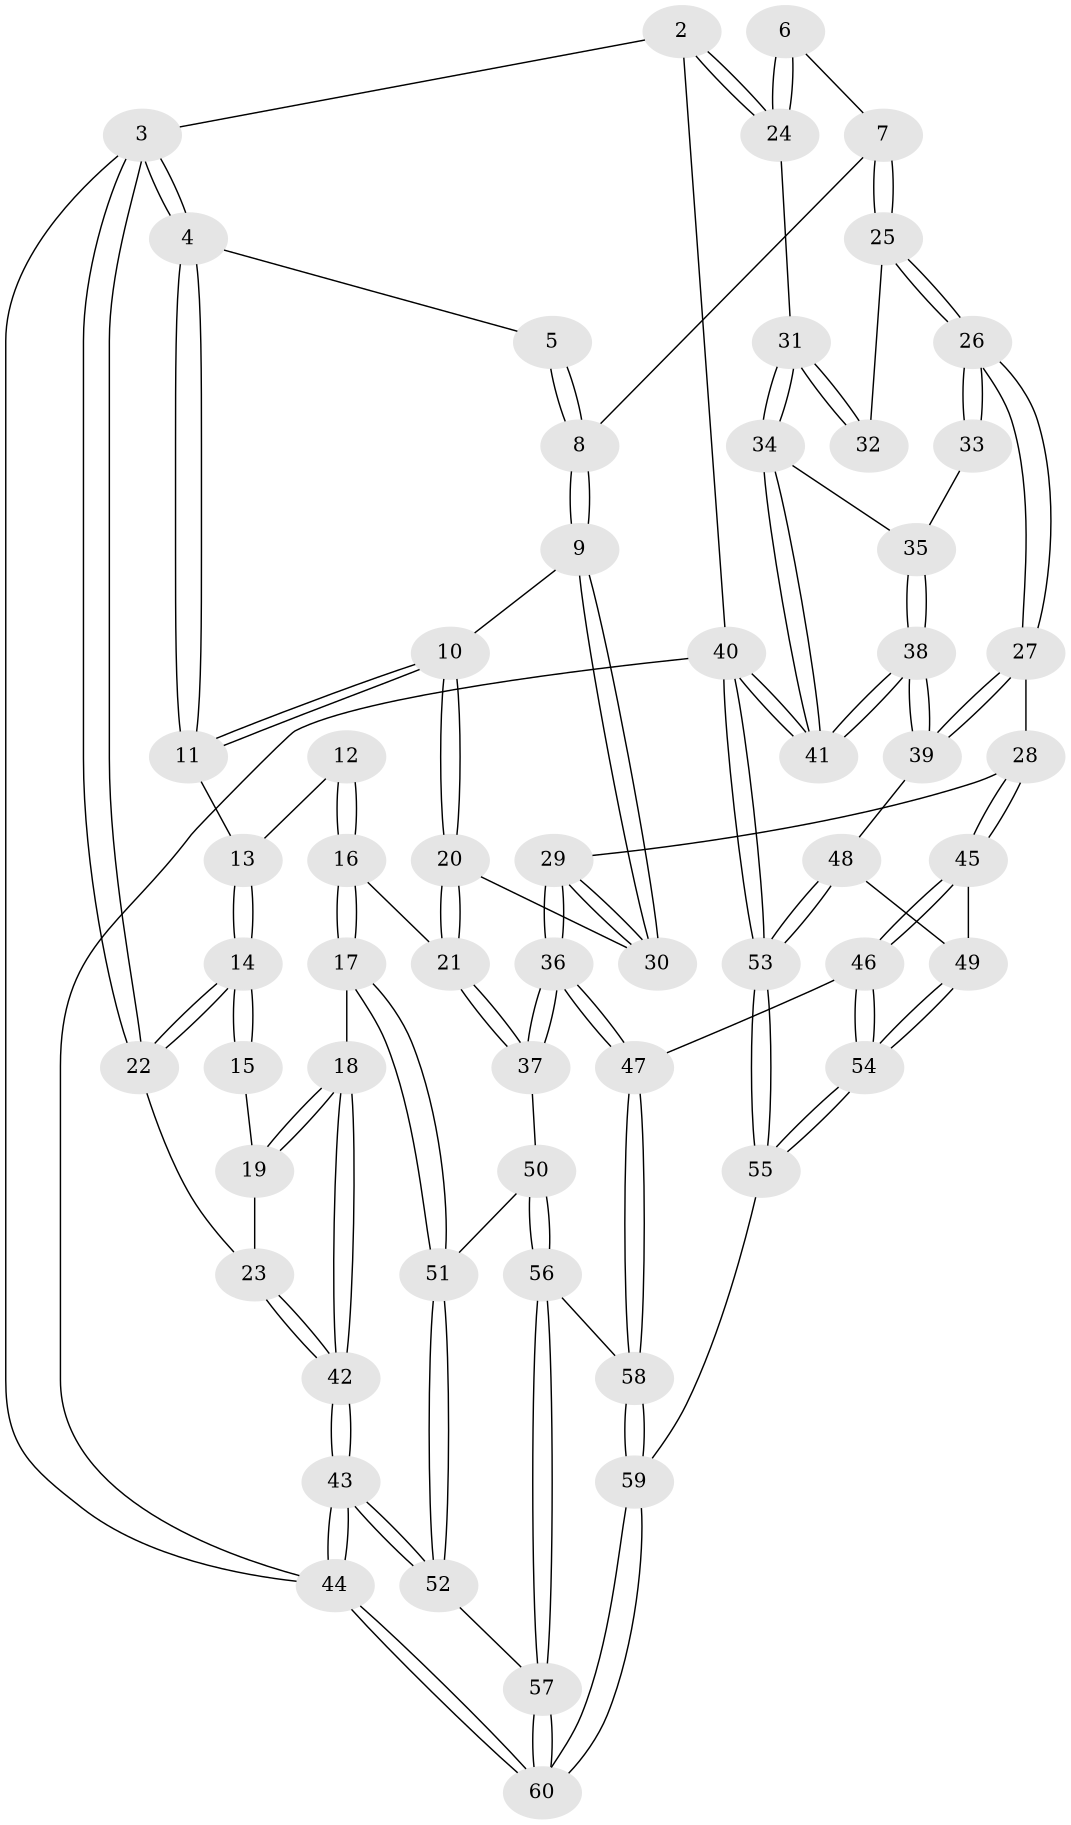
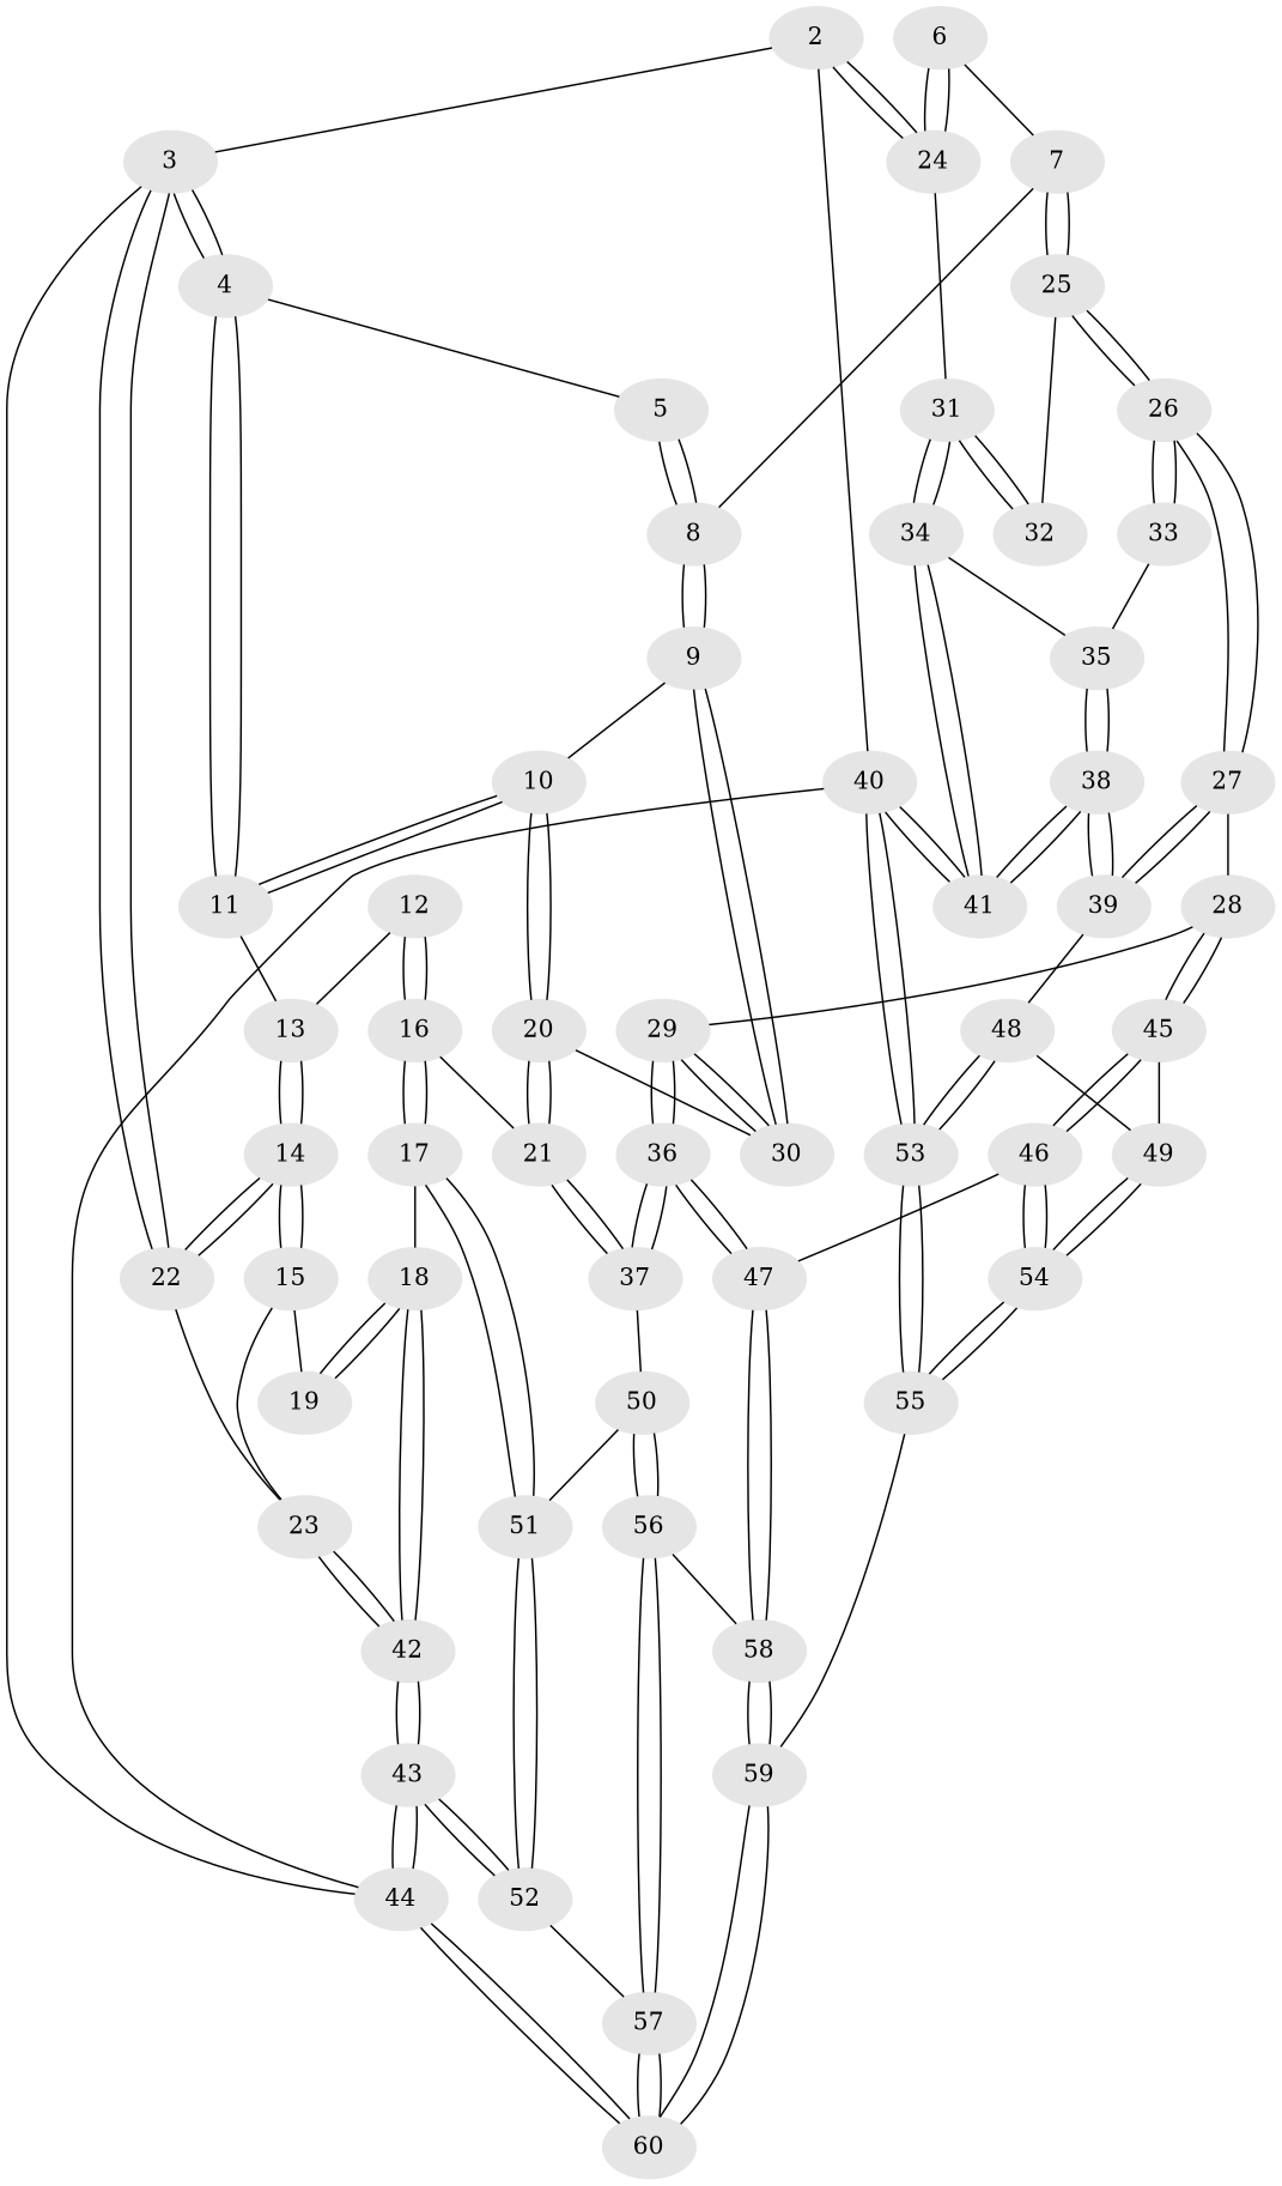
  graph {
    node [color=gray90 style=filled]
    2
    3
    24
    40
    6
    7
    4
    22
    44
    31
    41
    53
    5
    11
    23
    60
    8
    13
    9
    25
    26
    32
    10
    30
    20
    21
    14
    12
    16
    17
    15
    19
    18
    51
    37
    42
    52
    43
    50
    34
    27
    33
    28
    39
    35
    29
    45
    48
    36
    46
    49
    47
    38
    58
    56
    55
    57
    54
    59
    2 -- 3
    2 -- 24
    2 -- 24
    2 -- 40
    3 -- 4
    3 -- 4
    3 -- 22
    3 -- 22
    3 -- 44
    24 -- 31
    40 -- 44
    40 -- 41
    40 -- 41
    40 -- 53
    40 -- 53
    6 -- 24
    6 -- 24
    6 -- 7
    7 -- 8
    7 -- 25
    7 -- 25
    4 -- 5
    4 -- 11
    4 -- 11
    22 -- 23
    44 -- 60
    44 -- 60
    31 -- 32
    31 -- 32
    31 -- 34
    31 -- 34
    53 -- 55
    53 -- 55
    5 -- 8
    5 -- 8
    11 -- 13
    23 -- 42
    23 -- 42
    8 -- 9
    8 -- 9
    13 -- 14
    13 -- 14
    9 -- 10
    9 -- 30
    9 -- 30
    25 -- 26
    25 -- 26
    25 -- 32
    26 -- 27
    26 -- 27
    26 -- 33
    26 -- 33
    10 -- 11
    10 -- 11
    10 -- 20
    10 -- 20
    20 -- 30
    20 -- 21
    20 -- 21
    21 -- 37
    21 -- 37
    14 -- 22
    14 -- 22
    14 -- 15
    14 -- 15
    12 -- 13
    12 -- 16
    12 -- 16
    16 -- 21
    16 -- 17
    16 -- 17
    17 -- 18
    17 -- 51
    17 -- 51
    15 -- 19
-   19 -- 23
+   15 -- 23
    18 -- 19
    18 -- 19
    18 -- 42
    18 -- 42
    51 -- 52
    51 -- 52
    37 -- 50
    42 -- 43
    42 -- 43
    52 -- 57
    43 -- 44
    43 -- 44
    43 -- 52
    43 -- 52
    50 -- 51
    50 -- 56
    50 -- 56
    34 -- 41
    34 -- 41
    34 -- 35
    27 -- 28
    27 -- 39
    27 -- 39
    33 -- 35
    28 -- 29
    28 -- 45
    28 -- 45
    39 -- 48
    35 -- 38
    35 -- 38
    29 -- 30
    29 -- 30
    29 -- 36
    29 -- 36
    45 -- 46
    45 -- 46
    45 -- 49
    48 -- 53
    48 -- 53
    48 -- 49
    36 -- 37
    36 -- 37
    36 -- 47
    36 -- 47
    46 -- 47
    46 -- 54
    46 -- 54
    49 -- 54
    49 -- 54
    47 -- 58
    47 -- 58
    38 -- 41
    38 -- 41
    38 -- 39
    38 -- 39
    58 -- 59
    58 -- 59
    56 -- 58
    56 -- 57
    56 -- 57
    55 -- 59
    57 -- 60
    57 -- 60
    54 -- 55
    54 -- 55
    59 -- 60
    59 -- 60
  }
